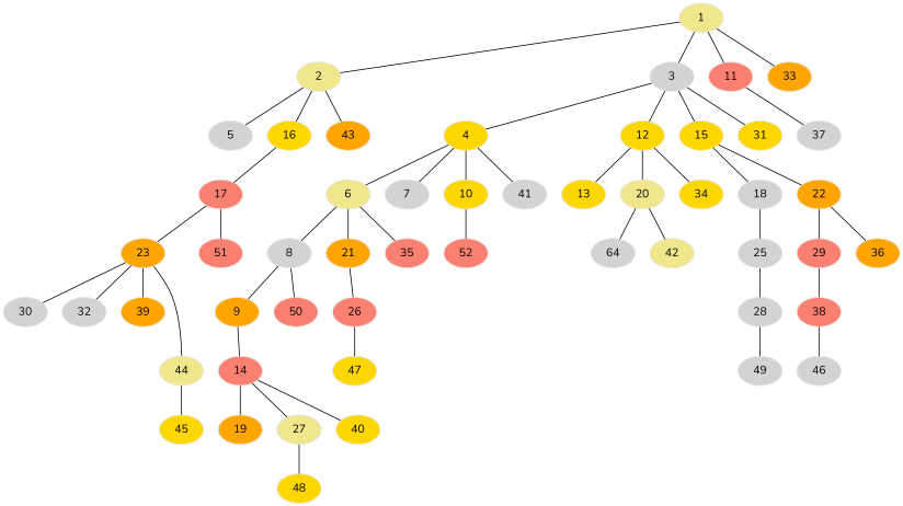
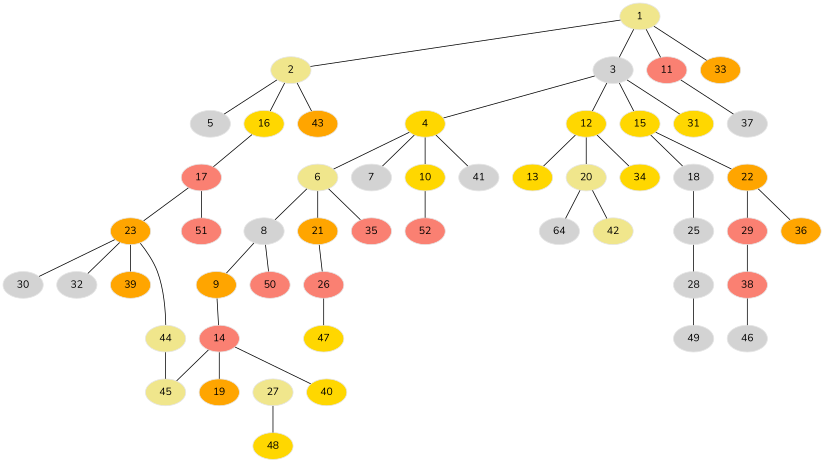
  graph {
    fontname=Nunito
    node [color=gray90 fillcolor=lightgrey fontname=Nunito style=filled]
    edge [fontname=Nunito]
    1 [fillcolor=khaki]
    2 [fillcolor=khaki]
    3
    11 [fillcolor=salmon]
    33 [fillcolor=orange]
    5
    16 [fillcolor=gold]
    43 [fillcolor=orange]
    4 [fillcolor=gold]
    12 [fillcolor=gold]
    15 [fillcolor=gold]
    31 [fillcolor=gold]
    37
    17 [fillcolor=salmon]
    6 [fillcolor=khaki]
    7
    10 [fillcolor=gold]
    41
    13 [fillcolor=gold]
    20 [fillcolor=khaki]
    34 [fillcolor=gold]
    18
    22 [fillcolor=orange]
    8
    21 [fillcolor=orange]
    35 [fillcolor=salmon]
    52 [fillcolor=salmon]
    9 [fillcolor=orange]
    50 [fillcolor=salmon]
    26 [fillcolor=salmon]
    14 [fillcolor=salmon]
    19 [fillcolor=orange]
    27 [fillcolor=khaki]
    40 [fillcolor=gold]
    n35 [label=64]
    42 [fillcolor=khaki]
    48 [fillcolor=gold]
    25
    29 [fillcolor=salmon]
    36 [fillcolor=orange]
    23 [fillcolor=orange]
    51 [fillcolor=salmon]
    30
    32
    39 [fillcolor=orange]
    44 [fillcolor=khaki]
    28
    47 [fillcolor=gold]
    38 [fillcolor=salmon]
-   45 [fillcolor=gold]
+   45 [fillcolor=khaki]
    49
    46
    1 -- 2
    1 -- 3
    1 -- 11
    1 -- 33
    2 -- 5
    2 -- 16
    2 -- 43
    3 -- 4
    3 -- 12
    3 -- 15
    3 -- 31
    11 -- 37
    16 -- 17
    4 -- 6
    4 -- 7
    4 -- 10
    4 -- 41
    12 -- 13
    12 -- 20
    12 -- 34
    15 -- 18
    15 -- 22
    17 -- 23
    17 -- 51
    6 -- 8
    6 -- 21
    6 -- 35
    10 -- 52
    20 -- n35
    20 -- 42
    18 -- 25
    22 -- 29
    22 -- 36
    8 -- 9
    8 -- 50
    21 -- 26
    9 -- 14
    26 -- 47
    14 -- 19
-   14 -- 27
+   14 -- 45
    14 -- 40
    27 -- 48
    25 -- 28
    29 -- 38
    23 -- 30
    23 -- 32
    23 -- 39
    23 -- 44
    44 -- 45
    28 -- 49
    38 -- 46
  }
